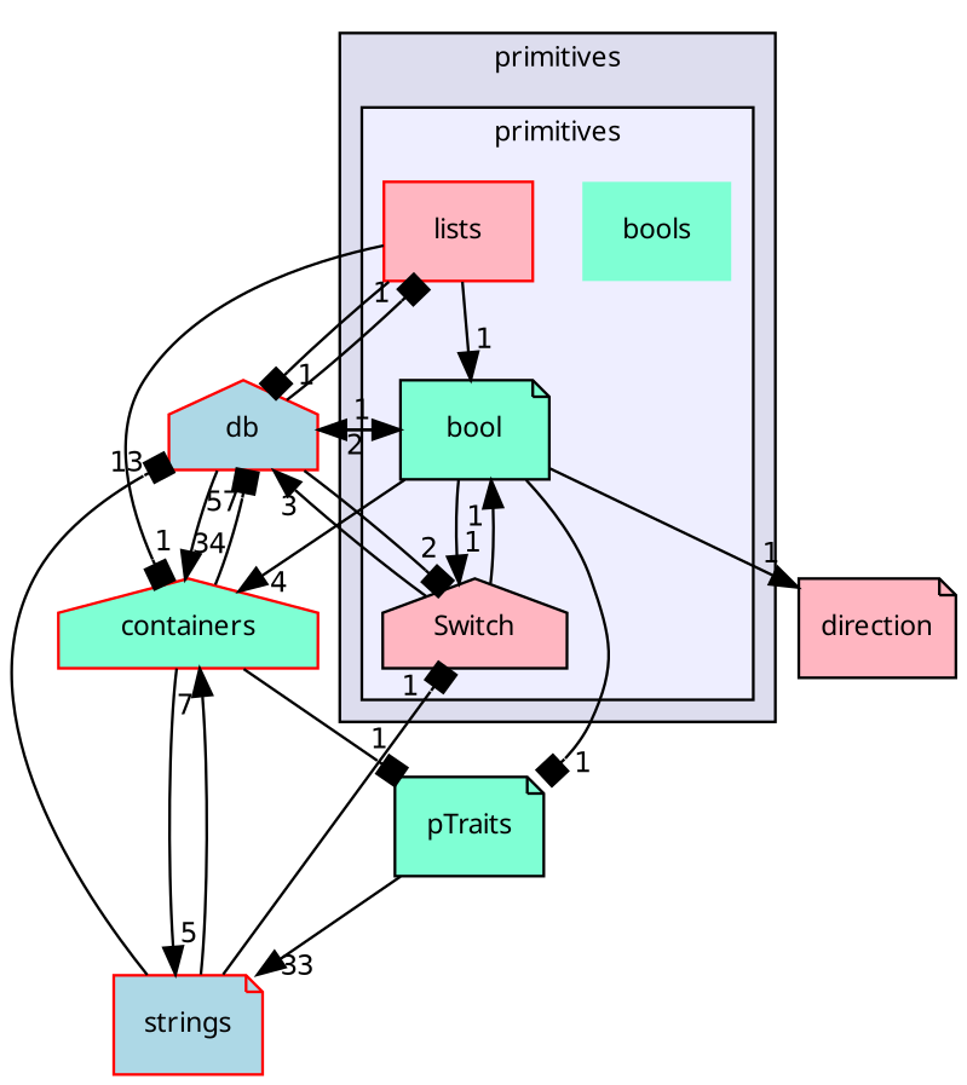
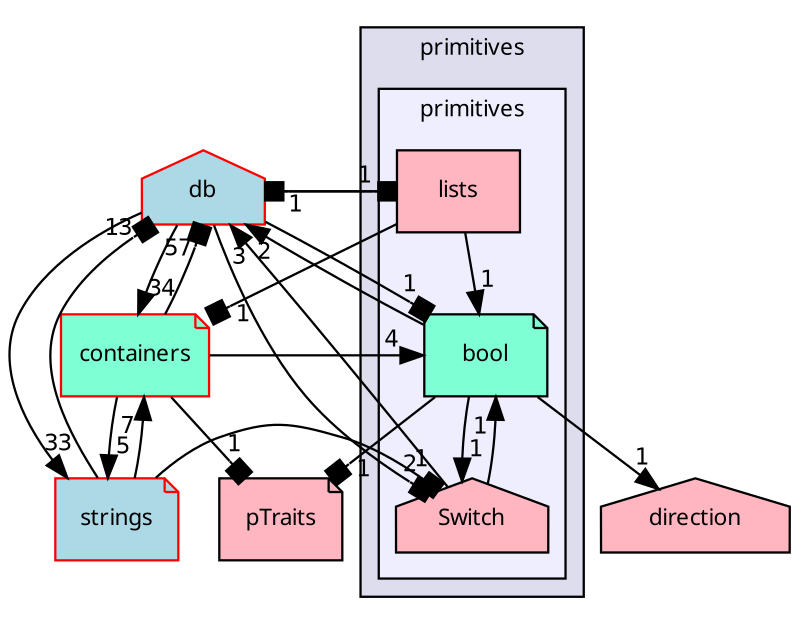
  digraph {
    compound=true
    fontname="Noto Sans"
    node [fillcolor=aquamarine fontname="Noto Sans" fontsize=10 shape=note style=filled]
    edge [arrowhead=normal fontname="Noto Sans" headlabel=1 labeldistance=1.5 labelfontname=Helvetica labelfontsize=10]
-   n1 [label=bools shape=plaintext]
    n2 [color=black label=bool]
-   n3 [color=red fillcolor=lightpink label=lists shape=box]
+   n3 [color=black fillcolor=lightpink label=lists shape=box]
    n4 [color=black fillcolor=lightpink label=Switch shape=house]
-   n5 [fillcolor=lightpink label=direction]
+   n5 [fillcolor=lightpink label=direction shape=house]
    n6 [color=red fillcolor=lightblue label=db shape=house]
-   n7 [label=pTraits]
-   n8 [color=red label=containers shape=house]
+   n7 [fillcolor=lightpink label=pTraits]
+   n8 [color=red label=containers]
    n9 [color=red fillcolor=lightblue label=strings]
    subgraph cluster_1 {
      bgcolor="#ddddee"
      fontsize=10
      label=primitives
      pencolor=black
      subgraph cluster_2 {
        bgcolor="#eeeeff"
        fontsize=10
        label=primitives
        pencolor=black
-       n1
        n2
        n3
        n4
      }
    }
    n2 -> n4
    n2 -> n5
    n2 -> n6 [headlabel=2]
    n2 -> n7 [arrowhead=box]
    n3 -> n2
    n3 -> n6 [arrowhead=box]
    n3 -> n8 [arrowhead=box]
    n4 -> n2
    n4 -> n6 [headlabel=3]
-   n6 -> n2
+   n6 -> n2 [arrowhead=box]
    n6 -> n3 [arrowhead=box]
    n6 -> n4 [arrowhead=box headlabel=2]
    n6 -> n8 [headlabel=34]
-   n7 -> n9 [headlabel=33]
-   n2 -> n8 [headlabel=4]
+   n6 -> n9 [headlabel=33]
+   n8 -> n2 [headlabel=4]
    n8 -> n6 [arrowhead=box headlabel=57]
    n8 -> n7 [arrowhead=box]
    n8 -> n9 [headlabel=5]
    n9 -> n4 [arrowhead=box]
    n9 -> n6 [arrowhead=box headlabel=13]
    n9 -> n8 [headlabel=7]
  }
